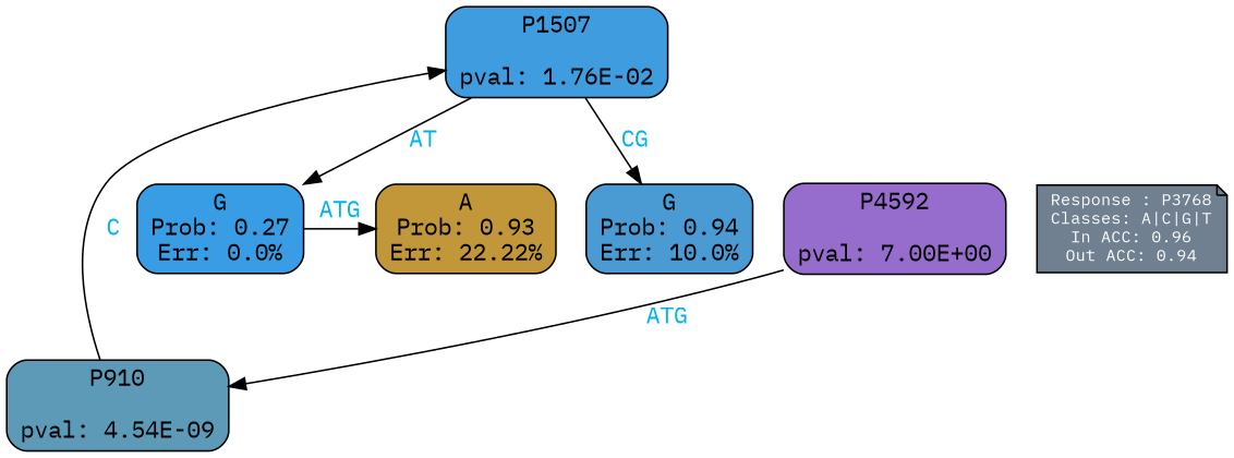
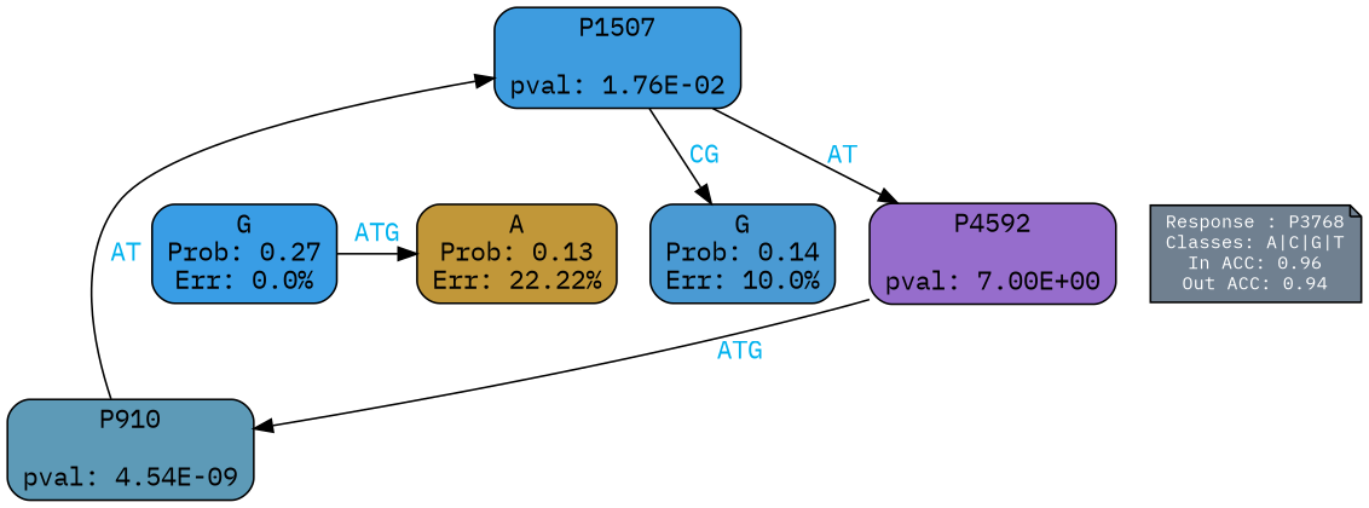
  digraph {
    fontname="IBM Plex Mono"
    ranksep=equally
    splines=polylines
    node [color=black fontname="IBM Plex Mono" shape=box style="filled, rounded"]
    edge [fontcolor=deepskyblue2 fontname="IBM Plex Mono"]
-   n1 [fillcolor="#c19739" label="A\nProb: 0.93\nErr: 22.22%"]
+   n1 [fillcolor="#c19739" label="A\nProb: 0.13\nErr: 22.22%"]
    n2 [fillcolor="#399de5" label="G\nProb: 0.27\nErr: 0.0%"]
-   n3 [fillcolor="#4a9ad3" label="G\nProb: 0.94\nErr: 10.0%"]
+   n3 [fillcolor="#4a9ad3" label="G\nProb: 0.14\nErr: 10.0%"]
    n4 [align=left fillcolor=slategray fontcolor=white fontsize=10 label="Response : P3768\nClasses: A|C|G|T\nIn ACC: 0.96\nOut ACC: 0.94\n" shape=note style=filled]
    n5 [fillcolor="#966dcc" label="P4592\n\npval: 7.00E+00"]
    n6 [fillcolor="#5d9ab7" label="P910\n\npval: 4.54E-09"]
    n7 [fillcolor="#3e9cdf" label="P1507\n\npval: 1.76E-02"]
    subgraph sub_1 {
      rank=same
      n1
      n2
      n3
    }
    subgraph sub_2 {
      rank=same
      n4
      n5
    }
    n2 -> n1 [label=ATG]
    n5 -> n6 [label=ATG]
-   n6 -> n7 [label=C]
-   n7 -> n2 [label=AT]
+   n6 -> n7 [label=AT]
+   n7 -> n5 [label=AT]
    n7 -> n3 [label=CG]
  }
